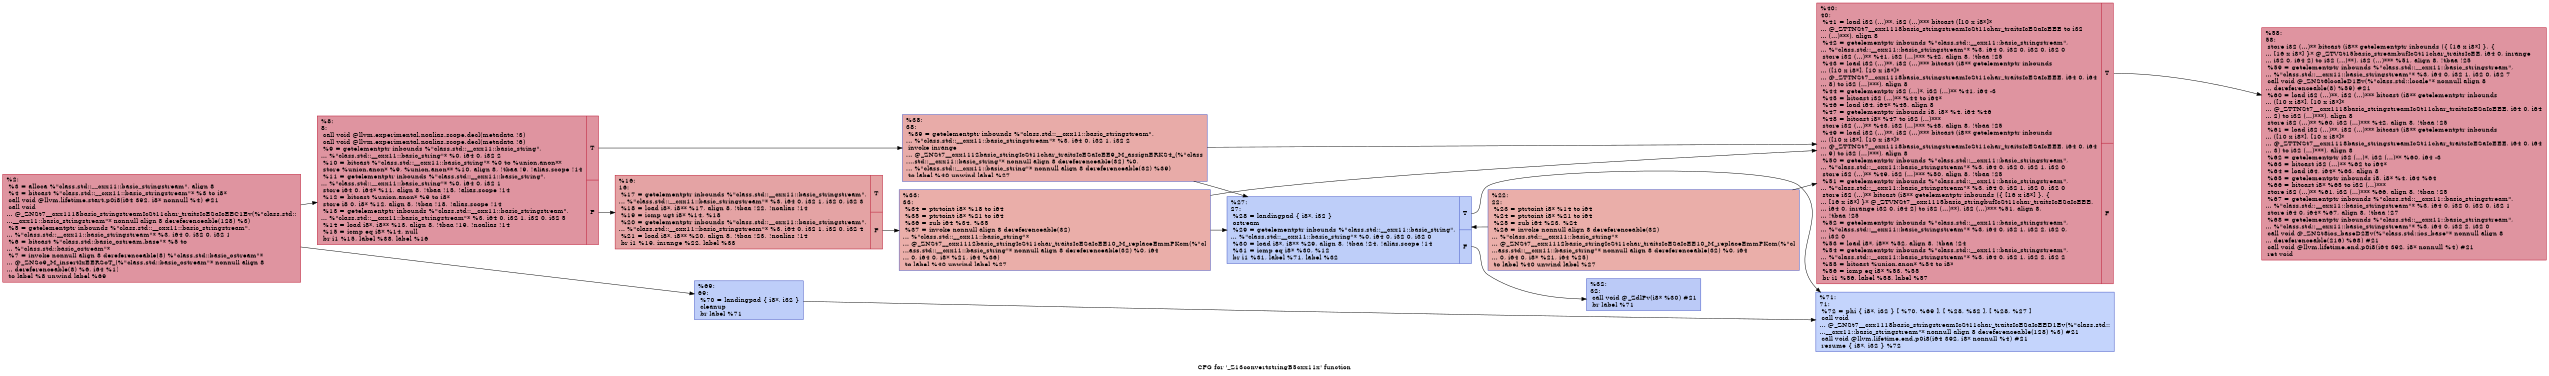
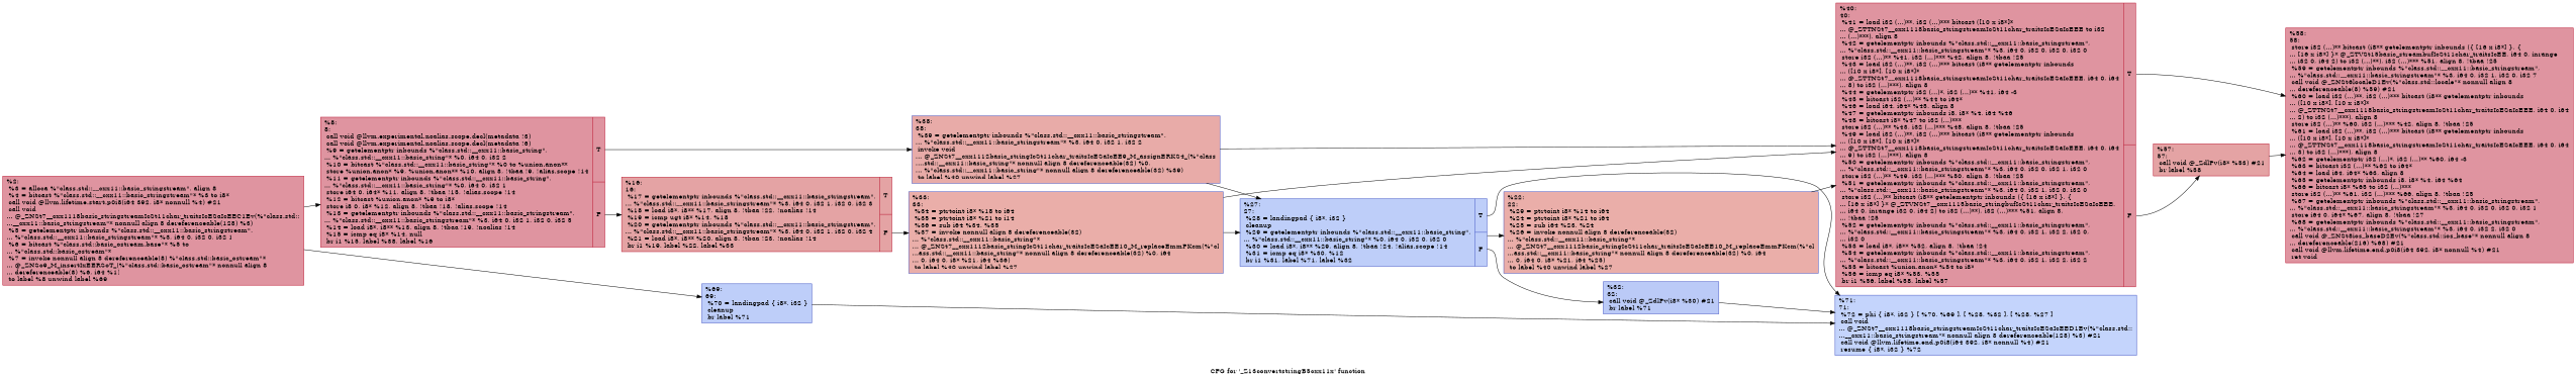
  digraph {
    label="CFG for '_Z13convertstringB5cxx11x' function"
    rankdir=LR
    node [color="#3d50c3ff" fillcolor="#b70d2870" shape=record style=filled]
    n1 [color="#b70d28ff" label="{%2:\l  %3 = alloca %\"class.std::__cxx11::basic_stringstream\", align 8\l  %4 = bitcast %\"class.std::__cxx11::basic_stringstream\"* %3 to i8*\l  call void @llvm.lifetime.start.p0i8(i64 392, i8* nonnull %4) #21\l  call void\l... @_ZNSt7__cxx1118basic_stringstreamIcSt11char_traitsIcESaIcEEC1Ev(%\"class.std::\l...__cxx11::basic_stringstream\"* nonnull align 8 dereferenceable(128) %3)\l  %5 = getelementptr inbounds %\"class.std::__cxx11::basic_stringstream\",\l... %\"class.std::__cxx11::basic_stringstream\"* %3, i64 0, i32 0, i32 1\l  %6 = bitcast %\"class.std::basic_ostream.base\"* %5 to\l... %\"class.std::basic_ostream\"*\l  %7 = invoke nonnull align 8 dereferenceable(8) %\"class.std::basic_ostream\"*\l... @_ZNSo9_M_insertIxEERSoT_(%\"class.std::basic_ostream\"* nonnull align 8\l... dereferenceable(8) %6, i64 %1)\l          to label %8 unwind label %69\l}"]
    n2 [color="#b70d28ff" label="{%8:\l8:                                                \l  call void @llvm.experimental.noalias.scope.decl(metadata !3)\l  call void @llvm.experimental.noalias.scope.decl(metadata !6)\l  %9 = getelementptr inbounds %\"class.std::__cxx11::basic_string\",\l... %\"class.std::__cxx11::basic_string\"* %0, i64 0, i32 2\l  %10 = bitcast %\"class.std::__cxx11::basic_string\"* %0 to %union.anon**\l  store %union.anon* %9, %union.anon** %10, align 8, !tbaa !9, !alias.scope !14\l  %11 = getelementptr inbounds %\"class.std::__cxx11::basic_string\",\l... %\"class.std::__cxx11::basic_string\"* %0, i64 0, i32 1\l  store i64 0, i64* %11, align 8, !tbaa !15, !alias.scope !14\l  %12 = bitcast %union.anon* %9 to i8*\l  store i8 0, i8* %12, align 8, !tbaa !18, !alias.scope !14\l  %13 = getelementptr inbounds %\"class.std::__cxx11::basic_stringstream\",\l... %\"class.std::__cxx11::basic_stringstream\"* %3, i64 0, i32 1, i32 0, i32 5\l  %14 = load i8*, i8** %13, align 8, !tbaa !19, !noalias !14\l  %15 = icmp eq i8* %14, null\l  br i1 %15, label %38, label %16\l|{<s0>T|<s1>F}}"]
    n3 [fillcolor="#6c8ff170" label="{%69:\l69:                                               \l  %70 = landingpad \{ i8*, i32 \}\l          cleanup\l  br label %71\l}"]
-   n4 [fillcolor="#cc403a70" label="{%38:\l38:                                               \l  %39 = getelementptr inbounds %\"class.std::__cxx11::basic_stringstream\",\l... %\"class.std::__cxx11::basic_stringstream\"* %3, i64 0, i32 1, i32 2\l  invoke inrange\l... @_ZNSt7__cxx1112basic_stringIcSt11char_traitsIcESaIcEE9_M_assignERKS4_(%\"class\l....std::__cxx11::basic_string\"* nonnull align 8 dereferenceable(32) %0,\l... %\"class.std::__cxx11::basic_string\"* nonnull align 8 dereferenceable(32) %39)\l          to label %40 unwind label %27\l}"]
-   n5 [color="#b70d28ff" fillcolor="#c32e3170" label="{%16:\l16:                                               \l  %17 = getelementptr inbounds %\"class.std::__cxx11::basic_stringstream\",\l... %\"class.std::__cxx11::basic_stringstream\"* %3, i64 0, i32 1, i32 0, i32 3\l  %18 = load i8*, i8** %17, align 8, !tbaa !22, !noalias !14\l  %19 = icmp ugt i8* %14, %18\l  %20 = getelementptr inbounds %\"class.std::__cxx11::basic_stringstream\",\l... %\"class.std::__cxx11::basic_stringstream\"* %3, i64 0, i32 1, i32 0, i32 4\l  %21 = load i8*, i8** %20, align 8, !tbaa !23, !noalias !14\l  br i1 %19, inrange %22, label %33\l|{<s0>T|<s1>F}}"]
+   n4 [fillcolor="#cc403a70" label="{%38:\l38:                                               \l  %39 = getelementptr inbounds %\"class.std::__cxx11::basic_stringstream\",\l... %\"class.std::__cxx11::basic_stringstream\"* %3, i64 0, i32 1, i32 2\l  invoke void\l... @_ZNSt7__cxx1112basic_stringIcSt11char_traitsIcESaIcEE9_M_assignERKS4_(%\"class\l....std::__cxx11::basic_string\"* nonnull align 8 dereferenceable(32) %0,\l... %\"class.std::__cxx11::basic_string\"* nonnull align 8 dereferenceable(32) %39)\l          to label %40 unwind label %27\l}"]
+   n5 [color="#b70d28ff" fillcolor="#c32e3170" label="{%16:\l16:                                               \l  %17 = getelementptr inbounds %\"class.std::__cxx11::basic_stringstream\",\l... %\"class.std::__cxx11::basic_stringstream\"* %3, i64 0, i32 1, i32 0, i32 3\l  %18 = load i8*, i8** %17, align 8, !tbaa !22, !noalias !14\l  %19 = icmp ugt i8* %14, %18\l  %20 = getelementptr inbounds %\"class.std::__cxx11::basic_stringstream\",\l... %\"class.std::__cxx11::basic_stringstream\"* %3, i64 0, i32 1, i32 0, i32 4\l  %21 = load i8*, i8** %20, align 8, !tbaa !23, !noalias !14\l  br i1 %19, label %22, label %33\l|{<s0>T|<s1>F}}"]
    n6 [fillcolor="#7a9df870" label="{%71:\l71:                                               \l  %72 = phi \{ i8*, i32 \} [ %70, %69 ], [ %28, %32 ], [ %28, %27 ]\l  call void\l... @_ZNSt7__cxx1118basic_stringstreamIcSt11char_traitsIcESaIcEED1Ev(%\"class.std::\l...__cxx11::basic_stringstream\"* nonnull align 8 dereferenceable(128) %3) #21\l  call void @llvm.lifetime.end.p0i8(i64 392, i8* nonnull %4) #21\l  resume \{ i8*, i32 \} %72\l}"]
    n7 [color="#b70d28ff" label="{%40:\l40:                                               \l  %41 = load i32 (...)**, i32 (...)*** bitcast ([10 x i8*]*\l... @_ZTTNSt7__cxx1118basic_stringstreamIcSt11char_traitsIcESaIcEEE to i32\l... (...)***), align 8\l  %42 = getelementptr inbounds %\"class.std::__cxx11::basic_stringstream\",\l... %\"class.std::__cxx11::basic_stringstream\"* %3, i64 0, i32 0, i32 0, i32 0\l  store i32 (...)** %41, i32 (...)*** %42, align 8, !tbaa !25\l  %43 = load i32 (...)**, i32 (...)*** bitcast (i8** getelementptr inbounds\l... ([10 x i8*], [10 x i8*]*\l... @_ZTTNSt7__cxx1118basic_stringstreamIcSt11char_traitsIcESaIcEEE, i64 0, i64\l... 8) to i32 (...)***), align 8\l  %44 = getelementptr i32 (...)*, i32 (...)** %41, i64 -3\l  %45 = bitcast i32 (...)** %44 to i64*\l  %46 = load i64, i64* %45, align 8\l  %47 = getelementptr inbounds i8, i8* %4, i64 %46\l  %48 = bitcast i8* %47 to i32 (...)***\l  store i32 (...)** %43, i32 (...)*** %48, align 8, !tbaa !25\l  %49 = load i32 (...)**, i32 (...)*** bitcast (i8** getelementptr inbounds\l... ([10 x i8*], [10 x i8*]*\l... @_ZTTNSt7__cxx1118basic_stringstreamIcSt11char_traitsIcESaIcEEE, i64 0, i64\l... 9) to i32 (...)***), align 8\l  %50 = getelementptr inbounds %\"class.std::__cxx11::basic_stringstream\",\l... %\"class.std::__cxx11::basic_stringstream\"* %3, i64 0, i32 0, i32 1, i32 0\l  store i32 (...)** %49, i32 (...)*** %50, align 8, !tbaa !25\l  %51 = getelementptr inbounds %\"class.std::__cxx11::basic_stringstream\",\l... %\"class.std::__cxx11::basic_stringstream\"* %3, i64 0, i32 1, i32 0, i32 0\l  store i32 (...)** bitcast (i8** getelementptr inbounds (\{ [16 x i8*] \}, \{\l... [16 x i8*] \}* @_ZTVNSt7__cxx1115basic_stringbufIcSt11char_traitsIcESaIcEEE,\l... i64 0, inrange i32 0, i64 2) to i32 (...)**), i32 (...)*** %51, align 8,\l... !tbaa !25\l  %52 = getelementptr inbounds %\"class.std::__cxx11::basic_stringstream\",\l... %\"class.std::__cxx11::basic_stringstream\"* %3, i64 0, i32 1, i32 2, i32 0,\l... i32 0\l  %53 = load i8*, i8** %52, align 8, !tbaa !24\l  %54 = getelementptr inbounds %\"class.std::__cxx11::basic_stringstream\",\l... %\"class.std::__cxx11::basic_stringstream\"* %3, i64 0, i32 1, i32 2, i32 2\l  %55 = bitcast %union.anon* %54 to i8*\l  %56 = icmp eq i8* %53, %55\l  br i1 %56, label %58, label %57\l|{<s0>T|<s1>F}}"]
-   n8 [fillcolor="#6c8ff170" label="{%27:\l27:                                               \l  %28 = landingpad \{ i8*, i32 \}\l          ostream\l  %29 = getelementptr inbounds %\"class.std::__cxx11::basic_string\",\l... %\"class.std::__cxx11::basic_string\"* %0, i64 0, i32 0, i32 0\l  %30 = load i8*, i8** %29, align 8, !tbaa !24, !alias.scope !14\l  %31 = icmp eq i8* %30, %12\l  br i1 %31, label %71, label %32\l|{<s0>T|<s1>F}}"]
-   n9 [fillcolor="#d0473d70" label="{%33:\l33:                                               \l  %34 = ptrtoint i8* %18 to i64\l  %35 = ptrtoint i8* %21 to i64\l  %36 = sub i64 %34, %35\l  %37 = invoke nonnull align 8 dereferenceable(32)\l... %\"class.std::__cxx11::basic_string\"*\l... @_ZNSt7__cxx1112basic_stringIcSt11char_traitsIcESaIcEE10_M_replaceEmmPKcm(%\"cl\l...ass.std::__cxx11::basic_string\"* nonnull align 8 dereferenceable(32) %0, i64\l... 0, i64 0, i8* %21, i64 %36)\l          to label %40 unwind label %27\l}"]
+   n8 [fillcolor="#6c8ff170" label="{%27:\l27:                                               \l  %28 = landingpad \{ i8*, i32 \}\l          cleanup\l  %29 = getelementptr inbounds %\"class.std::__cxx11::basic_string\",\l... %\"class.std::__cxx11::basic_string\"* %0, i64 0, i32 0, i32 0\l  %30 = load i8*, i8** %29, align 8, !tbaa !24, !alias.scope !14\l  %31 = icmp eq i8* %30, %12\l  br i1 %31, label %71, label %32\l|{<s0>T|<s1>F}}"]
+   n9 [fillcolor="#d0473d70" label="{%33:\l33:                                               \l  %34 = ptrtoint i8* %18 to i64\l  %35 = ptrtoint i8* %21 to i14\l  %36 = sub i64 %34, %35\l  %37 = invoke nonnull align 8 dereferenceable(32)\l... %\"class.std::__cxx11::basic_string\"*\l... @_ZNSt7__cxx1112basic_stringIcSt11char_traitsIcESaIcEE10_M_replaceEmmPKcm(%\"cl\l...ass.std::__cxx11::basic_string\"* nonnull align 8 dereferenceable(32) %0, i64\l... 0, i64 0, i8* %21, i64 %36)\l          to label %40 unwind label %27\l}"]
    n10 [color="#b70d28ff" label="{%58:\l58:                                               \l  store i32 (...)** bitcast (i8** getelementptr inbounds (\{ [16 x i8*] \}, \{\l... [16 x i8*] \}* @_ZTVSt15basic_streambufIcSt11char_traitsIcEE, i64 0, inrange\l... i32 0, i64 2) to i32 (...)**), i32 (...)*** %51, align 8, !tbaa !25\l  %59 = getelementptr inbounds %\"class.std::__cxx11::basic_stringstream\",\l... %\"class.std::__cxx11::basic_stringstream\"* %3, i64 0, i32 1, i32 0, i32 7\l  call void @_ZNSt6localeD1Ev(%\"class.std::locale\"* nonnull align 8\l... dereferenceable(8) %59) #21\l  %60 = load i32 (...)**, i32 (...)*** bitcast (i8** getelementptr inbounds\l... ([10 x i8*], [10 x i8*]*\l... @_ZTTNSt7__cxx1118basic_stringstreamIcSt11char_traitsIcESaIcEEE, i64 0, i64\l... 2) to i32 (...)***), align 8\l  store i32 (...)** %60, i32 (...)*** %42, align 8, !tbaa !25\l  %61 = load i32 (...)**, i32 (...)*** bitcast (i8** getelementptr inbounds\l... ([10 x i8*], [10 x i8*]*\l... @_ZTTNSt7__cxx1118basic_stringstreamIcSt11char_traitsIcESaIcEEE, i64 0, i64\l... 3) to i32 (...)***), align 8\l  %62 = getelementptr i32 (...)*, i32 (...)** %60, i64 -3\l  %63 = bitcast i32 (...)** %62 to i64*\l  %64 = load i64, i64* %63, align 8\l  %65 = getelementptr inbounds i8, i8* %4, i64 %64\l  %66 = bitcast i8* %65 to i32 (...)***\l  store i32 (...)** %61, i32 (...)*** %66, align 8, !tbaa !25\l  %67 = getelementptr inbounds %\"class.std::__cxx11::basic_stringstream\",\l... %\"class.std::__cxx11::basic_stringstream\"* %3, i64 0, i32 0, i32 0, i32 1\l  store i64 0, i64* %67, align 8, !tbaa !27\l  %68 = getelementptr inbounds %\"class.std::__cxx11::basic_stringstream\",\l... %\"class.std::__cxx11::basic_stringstream\"* %3, i64 0, i32 2, i32 0\l  call void @_ZNSt8ios_baseD2Ev(%\"class.std::ios_base\"* nonnull align 8\l... dereferenceable(216) %68) #21\l  call void @llvm.lifetime.end.p0i8(i64 392, i8* nonnull %4) #21\l  ret void\l}"]
+   n11 [color="#b70d28ff" fillcolor="#c32e3170" label="{%57:\l57:                                               \l  call void @_ZdlPv(i8* %53) #21\l  br label %58\l}"]
    n12 [fillcolor="#6687ed70" label="{%32:\l32:                                               \l  call void @_ZdlPv(i8* %30) #21\l  br label %71\l}"]
-   n13 [fillcolor="#d0473d70" label="{%22:\l22:                                               \l  %23 = ptrtoint i8* %14 to i64\l  %24 = ptrtoint i8* %21 to i64\l  %25 = sub i64 %23, %24\l  %26 = invoke nonnull align 8 dereferenceable(32)\l... %\"class.std::__cxx11::basic_string\"*\l... @_ZNSt7__cxx1112basic_stringIcSt11char_traitsIcESaIcEE10_M_replaceEmmPKcm(%\"cl\l...ass.std::__cxx11::basic_string\"* nonnull align 8 dereferenceable(32) %0, i64\l... 0, i64 0, i8* %21, i64 %25)\l          to label %40 unwind label %27\l}"]
+   n13 [fillcolor="#d0473d70" label="{%22:\l22:                                               \l  %29 = ptrtoint i8* %14 to i64\l  %24 = ptrtoint i8* %21 to i64\l  %25 = sub i64 %23, %24\l  %26 = invoke nonnull align 8 dereferenceable(32)\l... %\"class.std::__cxx11::basic_string\"*\l... @_ZNSt7__cxx1112basic_stringIcSt11char_traitsIcESaIcEE10_M_replaceEmmPKcm(%\"cl\l...ass.std::__cxx11::basic_string\"* nonnull align 8 dereferenceable(32) %0, i64\l... 0, i64 0, i8* %21, i64 %25)\l          to label %40 unwind label %27\l}"]
    n1 -> n2
    n1 -> n3
    n2 -> n4 [tailport=s0]
    n2 -> n5 [tailport=s1]
    n3 -> n6
    n4 -> n7
    n4 -> n8
    n5 -> n9 [tailport=s1]
    n7 -> n10 [tailport=s0]
+   n7 -> n11 [tailport=s1]
    n8 -> n6 [tailport=s0]
    n8 -> n12 [tailport=s1]
    n9 -> n7
    n9 -> n8
+   n11 -> n10
+   n12 -> n6
    n13 -> n7
-   n13 -> n8
+   n8 -> n13
  }
